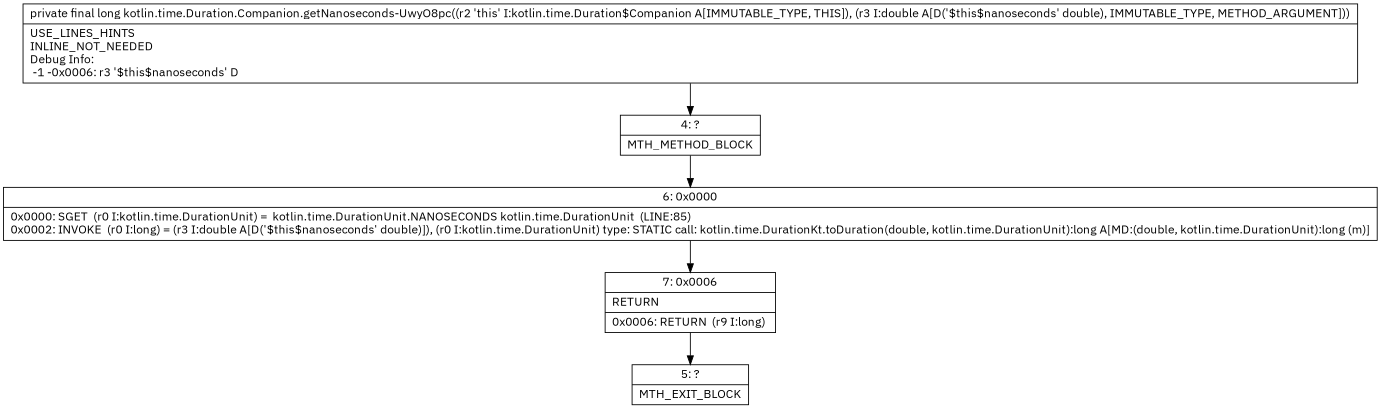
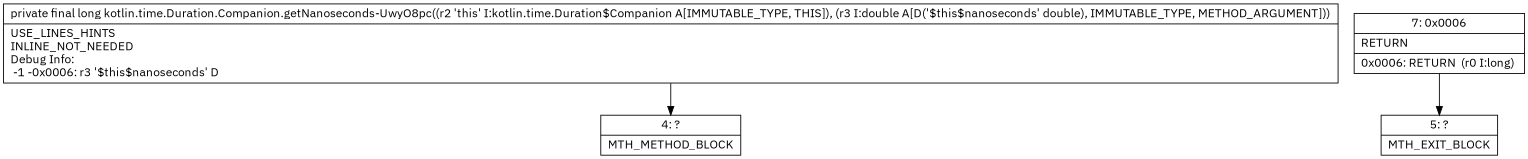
  digraph {
    fontname="IBM Plex Sans"
    node [fontname="IBM Plex Sans" shape=record]
    edge [fontname="IBM Plex Sans"]
    n1 [label="{4\:\ ?|MTH_METHOD_BLOCK\l}"]
-   n2 [label="{6\:\ 0x0000|0x0000: SGET  (r0 I:kotlin.time.DurationUnit) =  kotlin.time.DurationUnit.NANOSECONDS kotlin.time.DurationUnit  (LINE:85)\l0x0002: INVOKE  (r0 I:long) = (r3 I:double A[D('$this$nanoseconds' double)]), (r0 I:kotlin.time.DurationUnit) type: STATIC call: kotlin.time.DurationKt.toDuration(double, kotlin.time.DurationUnit):long A[MD:(double, kotlin.time.DurationUnit):long (m)]\l}"]
-   n3 [label="{7\:\ 0x0006|RETURN\l|0x0006: RETURN  (r9 I:long) \l}"]
+   n3 [label="{7\:\ 0x0006|RETURN\l|0x0006: RETURN  (r0 I:long) \l}"]
    n4 [label="{5\:\ ?|MTH_EXIT_BLOCK\l}"]
    n5 [label="{private final long kotlin.time.Duration.Companion.getNanoseconds\-UwyO8pc((r2 'this' I:kotlin.time.Duration$Companion A[IMMUTABLE_TYPE, THIS]), (r3 I:double A[D('$this$nanoseconds' double), IMMUTABLE_TYPE, METHOD_ARGUMENT]))  | USE_LINES_HINTS\lINLINE_NOT_NEEDED\lDebug Info:\l  \-1 \-0x0006: r3 '$this$nanoseconds' D\l}"]
-   n1 -> n2
-   n2 -> n3
    n3 -> n4
    n5 -> n1
  }
